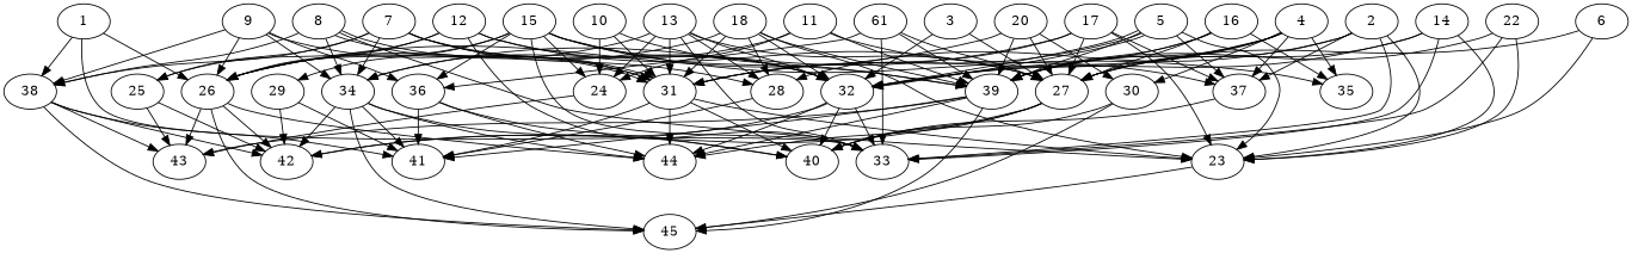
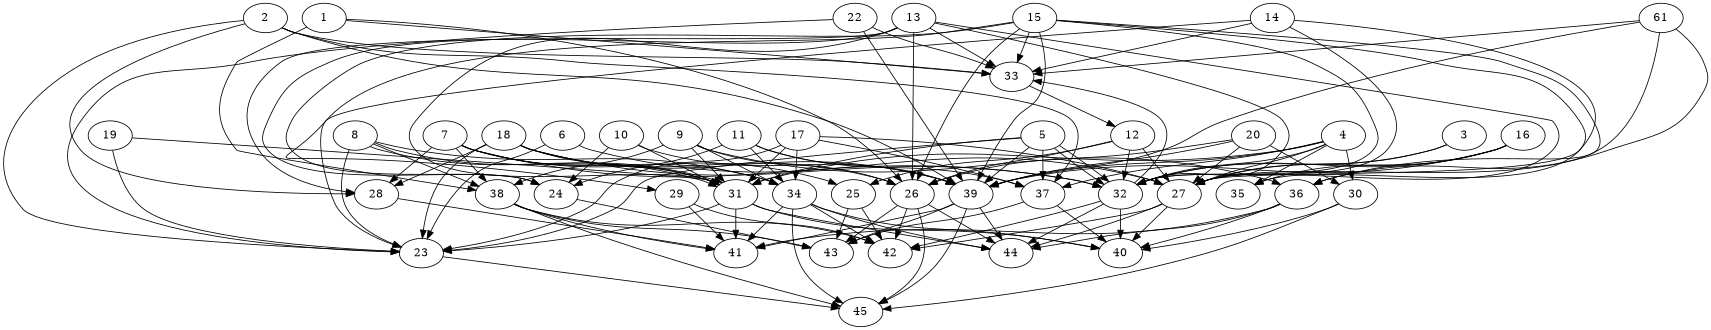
  digraph {
    node [alpha=0.05]
    1 [alpha=0.17 expect_size=23590912]
    26 [alpha=0.07 expect_size=45366272]
    33 [alpha=0.10 expect_size=6857728]
    38 [expect_size=48772096]
    45 [alpha=0.16 expect_size=43452416]
    43 [alpha=0.18 expect_size=45154304]
    42 [alpha=0.04 expect_size=40141824]
    44 [alpha=0.07 expect_size=22480896]
    41 [alpha=0.06 expect_size=28632064]
    2 [alpha=0.10 expect_size=27936768]
    23 [alpha=0.15 expect_size=41198592]
    28 [expect_size=51751936]
    37 [expect_size=6667264]
    39 [alpha=0.17 expect_size=14191616]
    40 [alpha=0.07 expect_size=7665664]
    3 [alpha=0.19 expect_size=34148352]
    27 [alpha=0.18 expect_size=47128576]
    32 [alpha=0.02 expect_size=41920512]
    4 [alpha=0.04 expect_size=51454976]
    30 [alpha=0.09 expect_size=25883648]
    31 [expect_size=24369152]
    35 [alpha=0.02 expect_size=6198272]
    5 [alpha=0.14 expect_size=49772544]
    6 [alpha=0.12 expect_size=18684928]
    7 [alpha=0.18 expect_size=44359680]
    25 [alpha=0.13 expect_size=5449728]
    34 [alpha=0.09 expect_size=42461184]
    8 [alpha=0.15 expect_size=44891136]
    9 [expect_size=15610880]
    36 [alpha=0.04 expect_size=36972544]
    10 [alpha=0.12 expect_size=51864576]
    24 [expect_size=41721856]
    11 [alpha=0.10 expect_size=15480832]
    12 [alpha=0.16 expect_size=8201216]
    13 [alpha=0.00 expect_size=31239168]
    14 [expect_size=29387776]
    15 [alpha=0.17 expect_size=39435264]
    29 [alpha=0.17 expect_size=28113920]
    16 [alpha=0.01 expect_size=25637888]
    17 [alpha=0.02 expect_size=5605376]
    18 [alpha=0.10 expect_size=47621120]
+   19 [alpha=0.19 expect_size=34813952]
    20 [alpha=0.19 expect_size=46268416]
    n44 [alpha=0.07 expect_size=26919936 label=61]
    22 [expect_size=51433472]
    1 -> 26
    1 -> 33
    1 -> 38
    26 -> 45
    26 -> 43
    26 -> 42
    26 -> 44
    38 -> 45
    38 -> 43
    38 -> 42
    38 -> 41
    2 -> 33
    2 -> 23
    2 -> 28
    2 -> 37
    2 -> 39
    23 -> 45
    28 -> 41
+   37 -> 43
    37 -> 40
    39 -> 45
    39 -> 43
    39 -> 44
    39 -> 41
    3 -> 27
    3 -> 32
    27 -> 42
    27 -> 44
    27 -> 40
    32 -> 33
    32 -> 42
    32 -> 44
    32 -> 40
    4 -> 37
    4 -> 39
    4 -> 27
    4 -> 32
    4 -> 30
    4 -> 31
    4 -> 35
    30 -> 45
    30 -> 40
    31 -> 44
    31 -> 41
    31 -> 23
    31 -> 40
    5 -> 23
    5 -> 37
    5 -> 39
    5 -> 32
    5 -> 32
    5 -> 31
    6 -> 23
    6 -> 27
    7 -> 38
    7 -> 28
    7 -> 32
    7 -> 31
    7 -> 25
    7 -> 34
    25 -> 43
    25 -> 42
    34 -> 45
    34 -> 42
    34 -> 44
    34 -> 41
    34 -> 40
    8 -> 38
    8 -> 23
    8 -> 31
    8 -> 31
    8 -> 34
    9 -> 26
    9 -> 38
    9 -> 31
    9 -> 34
    9 -> 36
    36 -> 44
    36 -> 41
    36 -> 40
    10 -> 39
    10 -> 31
    10 -> 24
    24 -> 43
    11 -> 37
    11 -> 39
    11 -> 34
    11 -> 24
    12 -> 26
-   12 -> 33
+   33 -> 12
    12 -> 27
    12 -> 32
    12 -> 25
    13 -> 26
    13 -> 33
    13 -> 28
    13 -> 27
    13 -> 32
    13 -> 31
    13 -> 24
    14 -> 33
    14 -> 23
    14 -> 27
    14 -> 32
    15 -> 26
    15 -> 33
    15 -> 39
    15 -> 32
    15 -> 35
    15 -> 36
    15 -> 24
    15 -> 29
    29 -> 42
    29 -> 41
    16 -> 39
    16 -> 27
    16 -> 32
    16 -> 35
    17 -> 23
    17 -> 37
    17 -> 27
    17 -> 31
    17 -> 34
    18 -> 26
    18 -> 23
    18 -> 28
    18 -> 39
    18 -> 32
    18 -> 31
+   19 -> 23
+   19 -> 31
    20 -> 26
    20 -> 39
    20 -> 27
    20 -> 30
    n44 -> 33
    n44 -> 39
    n44 -> 27
    n44 -> 36
    22 -> 33
    22 -> 23
    22 -> 39
  }
